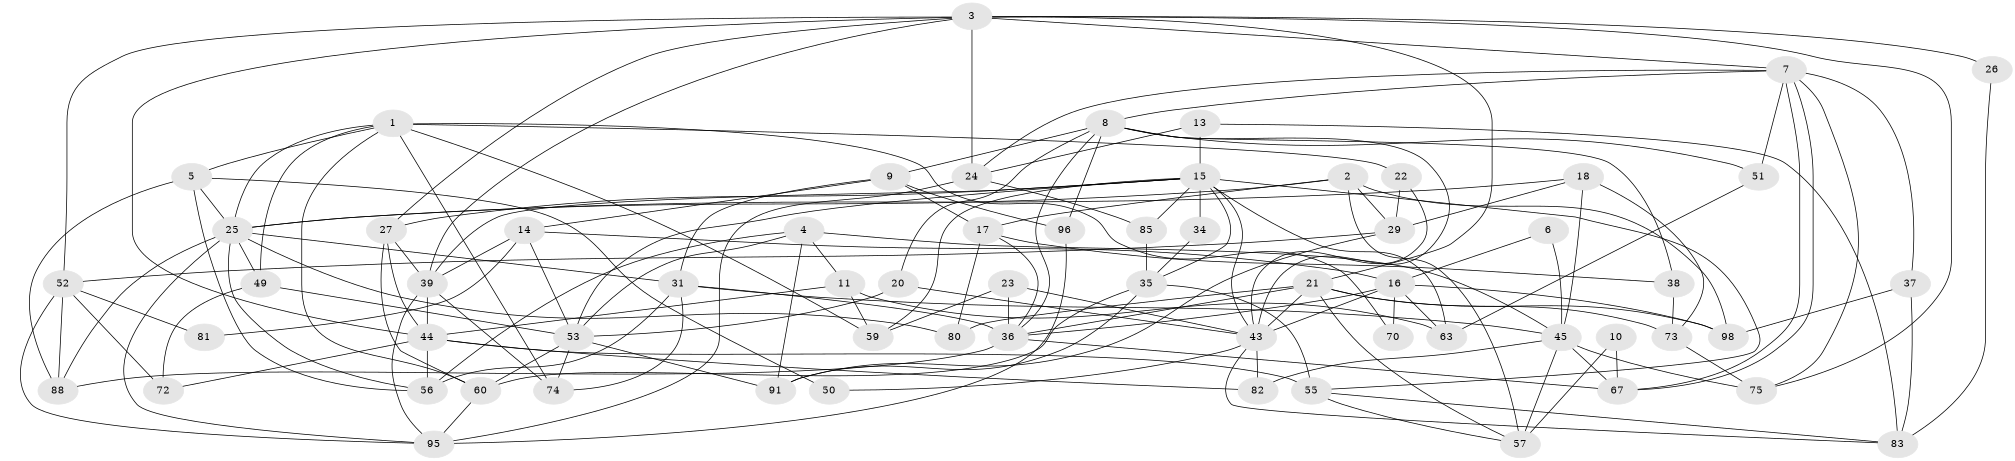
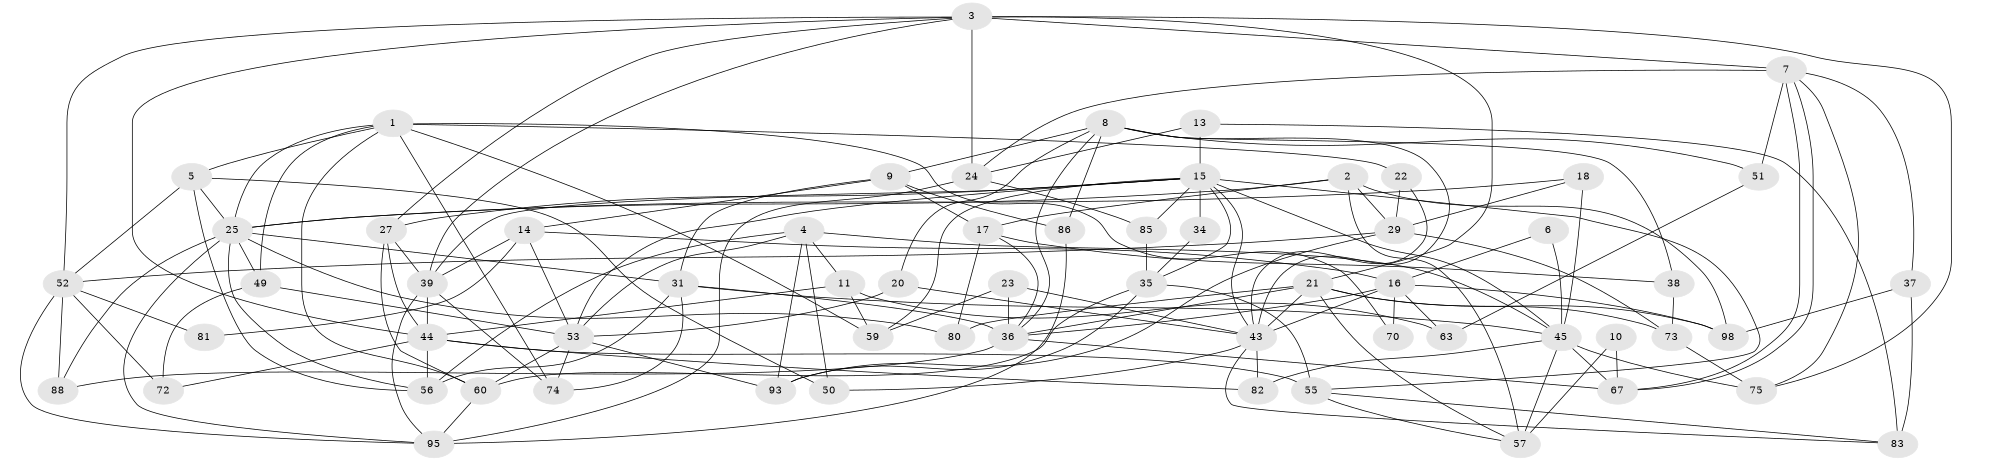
  graph {
    node [color=gray90 style=filled]
    1 [super="+12"]
    5 [super="+71"]
    22
    25 [super="+68"]
    49 [super="+91"]
    59
    60 [super="+100"]
    70
    74
    n10 [label=52 super="+96"]
    50
    56 [super="+66"]
    29
    43 [super="+64"]
    31 [super="+99"]
    80
    95
    88
    53 [super="+65"]
    72
    2 [super="+62"]
    17 [super="+33"]
    57 [super="+58"]
    98
    36 [super="+69"]
    38
-   93 [label=91]
+   93
    73 [super="+84"]
    3 [super="+52"]
    7 [super="+90"]
    21 [super="+41"]
    24 [super="+42"]
-   26
    27 [super="+48"]
    39 [super="+40"]
    44 [super="+89"]
    75 [super="+78"]
    8 [super="+30"]
    37
    51
    67 [super="+79"]
    85
    83 [super="+94"]
    81
    55
    82
    4 [super="+92"]
    11 [super="+61"]
    45 [super="+77"]
    63 [super="+97"]
    35 [super="+54"]
    16 [super="+47"]
    6
    9 [super="+87"]
    20
-   86 [label=96]
+   86
    14 [super="+76"]
    10
    15 [super="+28"]
    34
    13
    18
    23 [super="+46"]
    1 -- 5
    1 -- 22
    1 -- 25
    1 -- 49
    1 -- 59
    1 -- 60
    1 -- 70
    1 -- 74
    5 -- 25
-   5 -- 88
+   5 -- n10
    5 -- 50
    5 -- 56 [weight=2]
    22 -- 29
    22 -- 43
    25 -- 49
    25 -- 56
    25 -- 31
    25 -- 80
    25 -- 95
    25 -- 88
    49 -- 53
    49 -- 72
    60 -- 95
    n10 -- 95
    n10 -- 88
    n10 -- 72
    n10 -- 81
    29 -- n10
    29 -- 93
-   18 -- 73
+   29 -- 73
    43 -- 50
    43 -- 83
    43 -- 82
    31 -- 74
    31 -- 56
    31 -- 36
    31 -- 45
    53 -- 60
    53 -- 74
    53 -- 93
    2 -- 25
    2 -- 29
    2 -- 17
    2 -- 57
    2 -- 98
    17 -- 80
    17 -- 36 [weight=2]
    17 -- 38
    36 -- 88
    36 -- 67
    38 -- 73
    73 -- 75
    3 -- n10
    3 -- 7
    3 -- 21
    3 -- 24
-   3 -- 26
    3 -- 27
    3 -- 39
    3 -- 44
    3 -- 75
    7 -- 24
    7 -- 75
-   7 -- 8
    7 -- 37
    7 -- 51
    7 -- 67
    7 -- 67
    21 -- 43
    21 -- 80
    21 -- 57
    21 -- 98
    21 -- 36
    21 -- 73 [weight=2]
    24 -- 95
    24 -- 85
-   26 -- 83
    27 -- 60
    27 -- 39
    27 -- 44
    39 -- 74
    39 -- 95
    39 -- 44
    44 -- 56
    44 -- 72
    44 -- 55
    44 -- 82
    8 -- 43
    8 -- 36
    8 -- 38
    8 -- 51
    8 -- 9
    8 -- 20
    8 -- 86
    37 -- 98
    37 -- 83
    51 -- 63
    85 -- 35
    55 -- 57
    55 -- 83
+   4 -- 50
    4 -- 56
    4 -- 53
    4 -- 93
    4 -- 11
    4 -- 45 [weight=2]
    11 -- 59
    11 -- 44
    11 -- 63
    45 -- 57
    45 -- 75
    45 -- 67
    45 -- 82
    35 -- 60
    35 -- 93
    35 -- 55
    16 -- 70
    16 -- 43
    16 -- 98
    16 -- 36
    16 -- 63
    6 -- 45
    6 -- 16
    9 -- 31
    9 -- 17
    9 -- 86
    9 -- 14
    20 -- 43
    20 -- 53
    86 -- 95
    14 -- 53
    14 -- 39
    14 -- 81
    14 -- 16
    10 -- 57
    10 -- 67
    15 -- 59
    15 -- 43
    15 -- 53
    15 -- 27
    15 -- 39
    15 -- 85
    15 -- 55
-   15 -- 63
+   15 -- 45
    15 -- 35
    15 -- 34
    34 -- 35
    13 -- 24
    13 -- 83
    13 -- 15
    18 -- 25
    18 -- 29
    18 -- 45
    23 -- 59
    23 -- 43
    23 -- 36
  }
